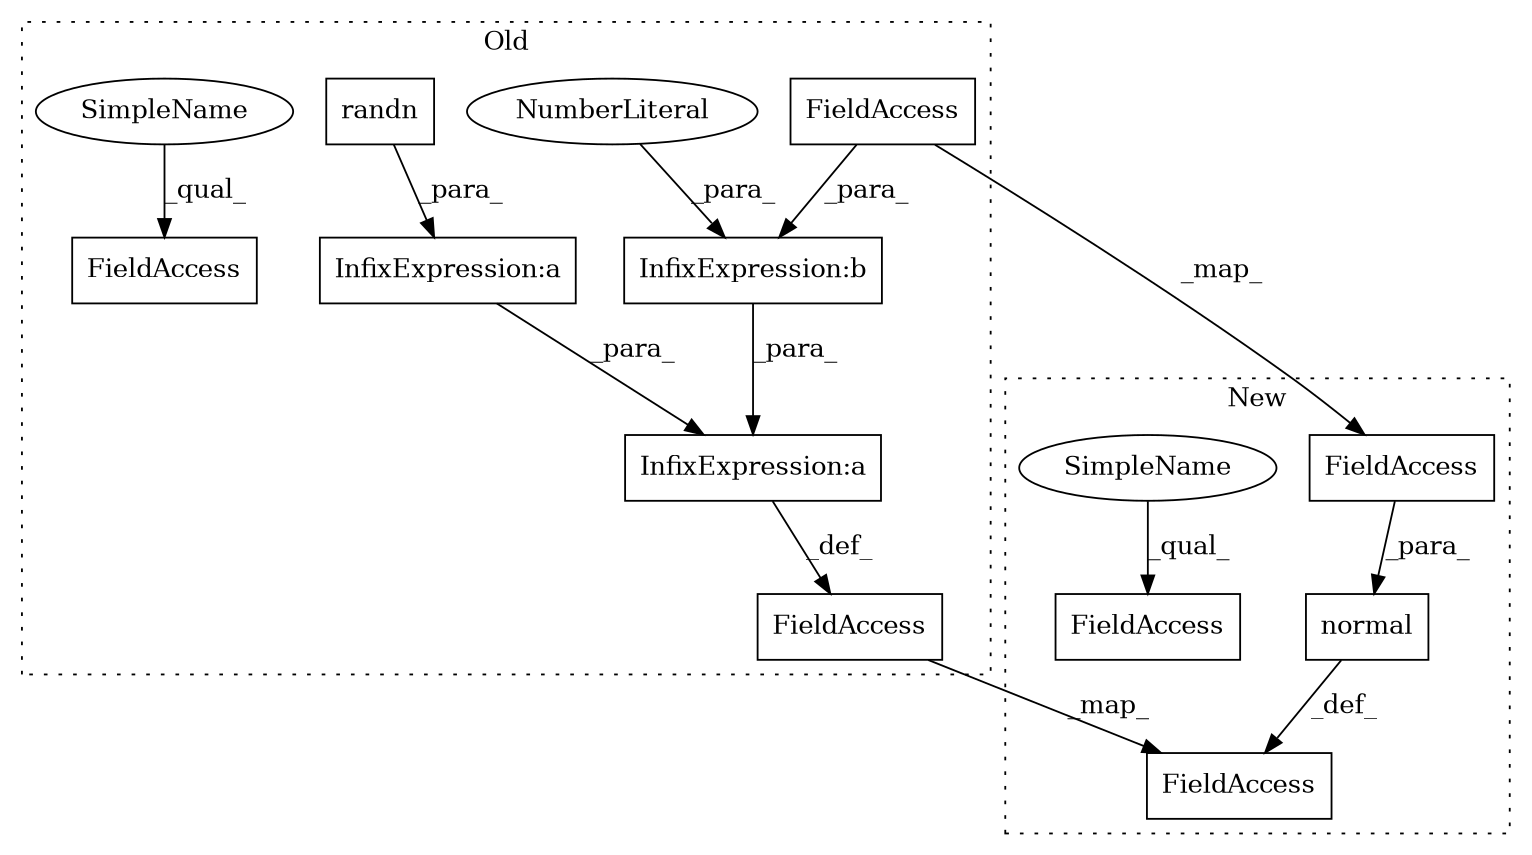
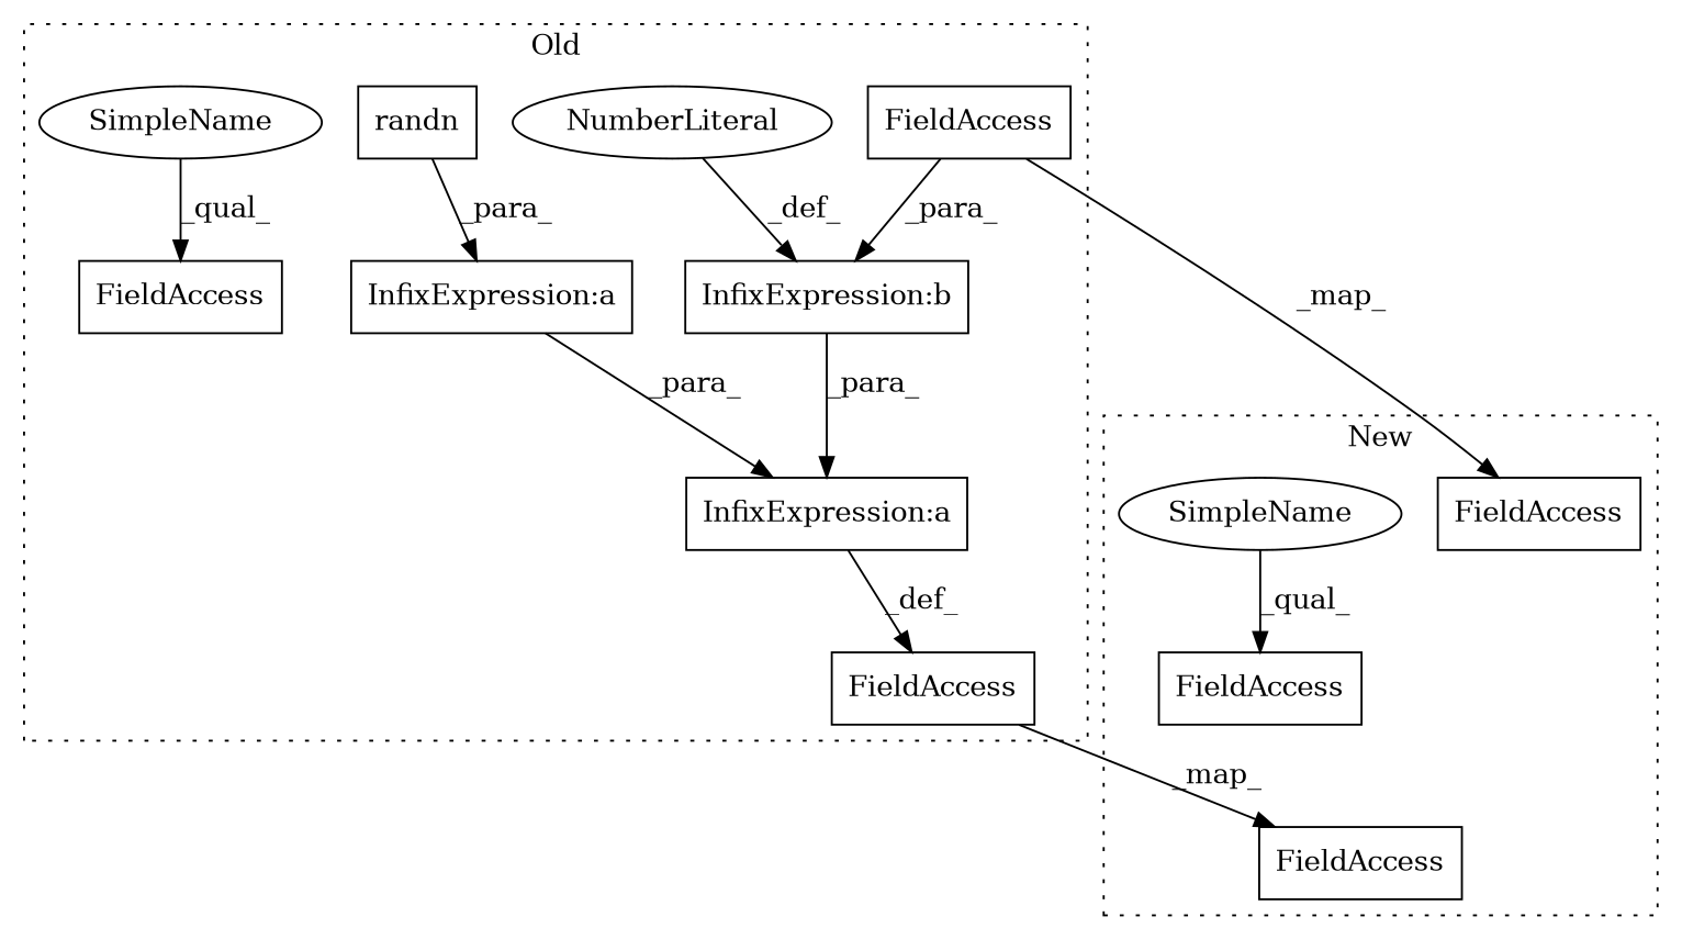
  digraph {
    node [a=22 l=3 s=2872 shape=box]
    n1 [a=32 l="6,1" label=randn s="2647,2683"]
    n2 [a=27 label="InfixExpression:a" s=2685]
    n3 [a=27 label="InfixExpression:a" s=2631]
    n4 [a=27 label="InfixExpression:b" s=2704]
    n5 [a=34 l=1 label=NumberLiteral s=2707 shape=ellipse]
    n6 [l=15 label=FieldAccess s=2689]
    n7 [l=17 label=FieldAccess]
    n8 [l=6 label=FieldAccess s=2608]
    n9 [a=42 l=4 label=SimpleName shape=ellipse]
-   n10 [a=32 l="7,2" label=normal s="2550,2633"]
    n11 [l=15 label=FieldAccess s=2572]
    n12 [l=10 label=FieldAccess s=2597]
    n13 [l=6 label=FieldAccess s=2530]
    n14 [a=42 l=4 label=SimpleName s=2597 shape=ellipse]
    subgraph cluster_1 {
      label=Old
      style=dotted
      n1
      n2
      n3
      n4
      n5
      n6
      n7
      n8
      n9
    }
    subgraph cluster_2 {
      label=New
      style=dotted
-     n10
      n11
      n12
      n13
      n14
    }
    n1 -> n3 [label=_para_]
    n2 -> n8 [label=_def_]
    n3 -> n2 [label=_para_]
    n4 -> n2 [label=_para_]
-   n5 -> n4 [label=_para_]
+   n5 -> n4 [label=_def_]
    n6 -> n4 [label=_para_]
    n6 -> n11 [label=_map_]
    n8 -> n13 [label=_map_]
    n9 -> n7 [label=_qual_]
-   n10 -> n13 [label=_def_]
-   n11 -> n10 [label=_para_]
    n14 -> n12 [label=_qual_]
  }
